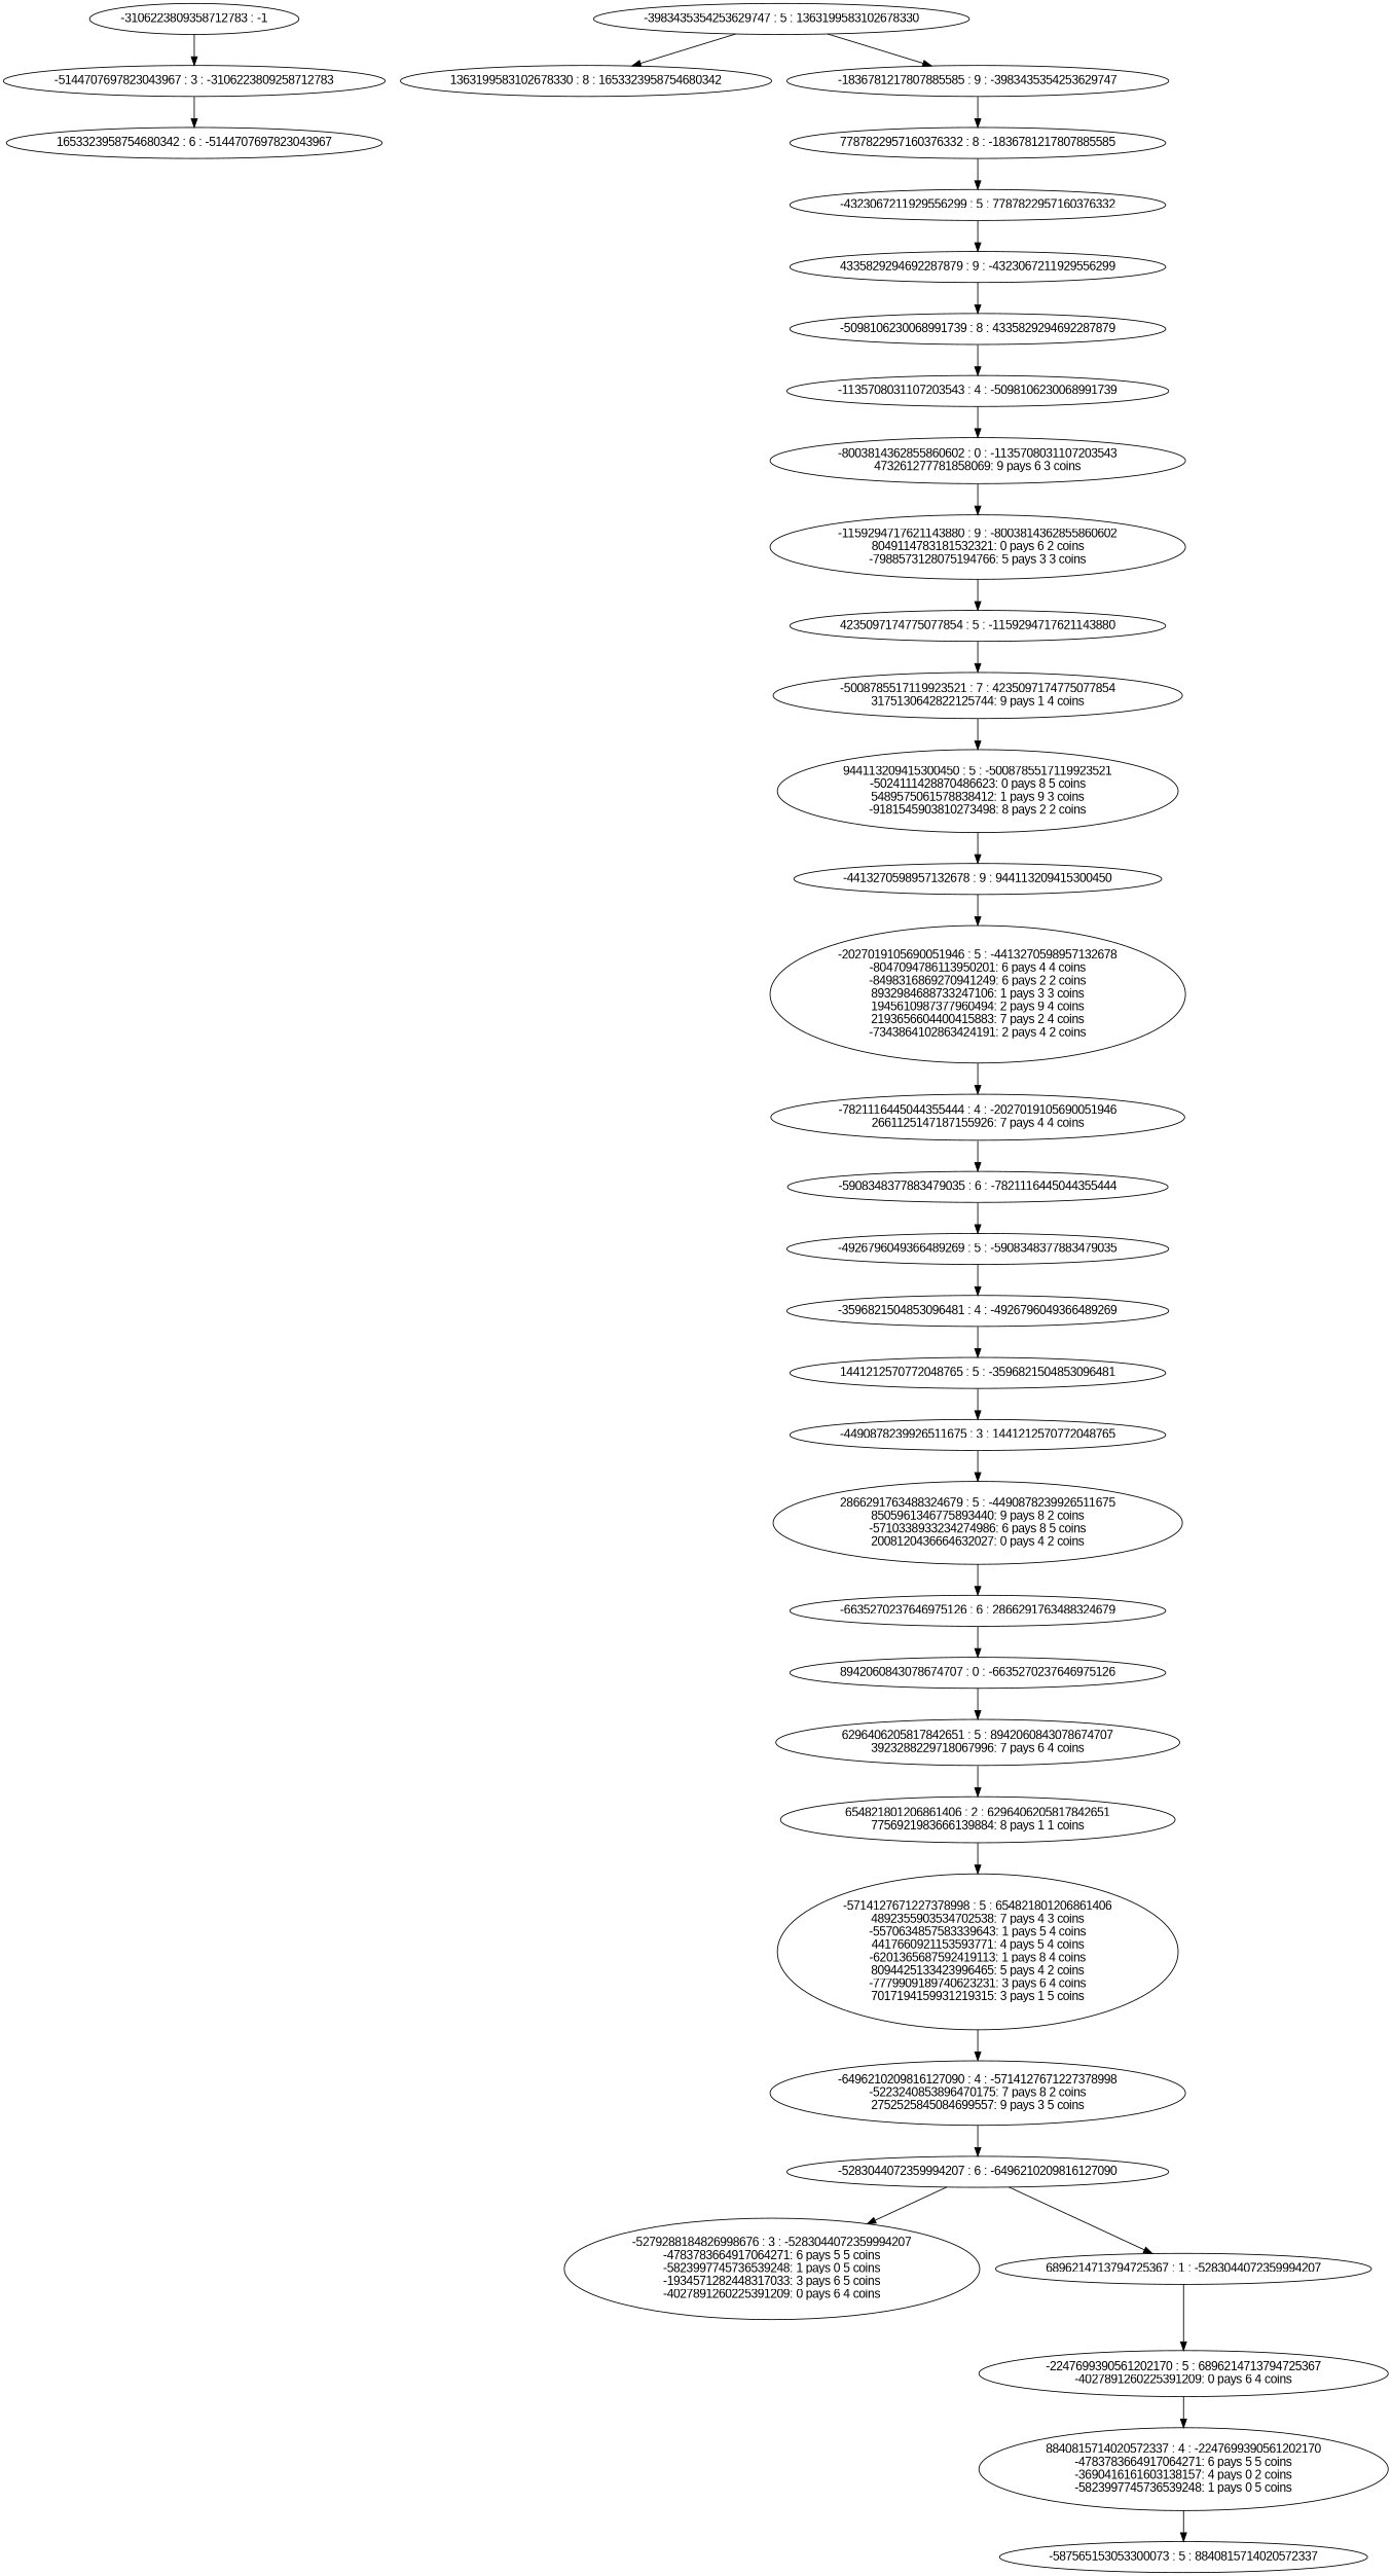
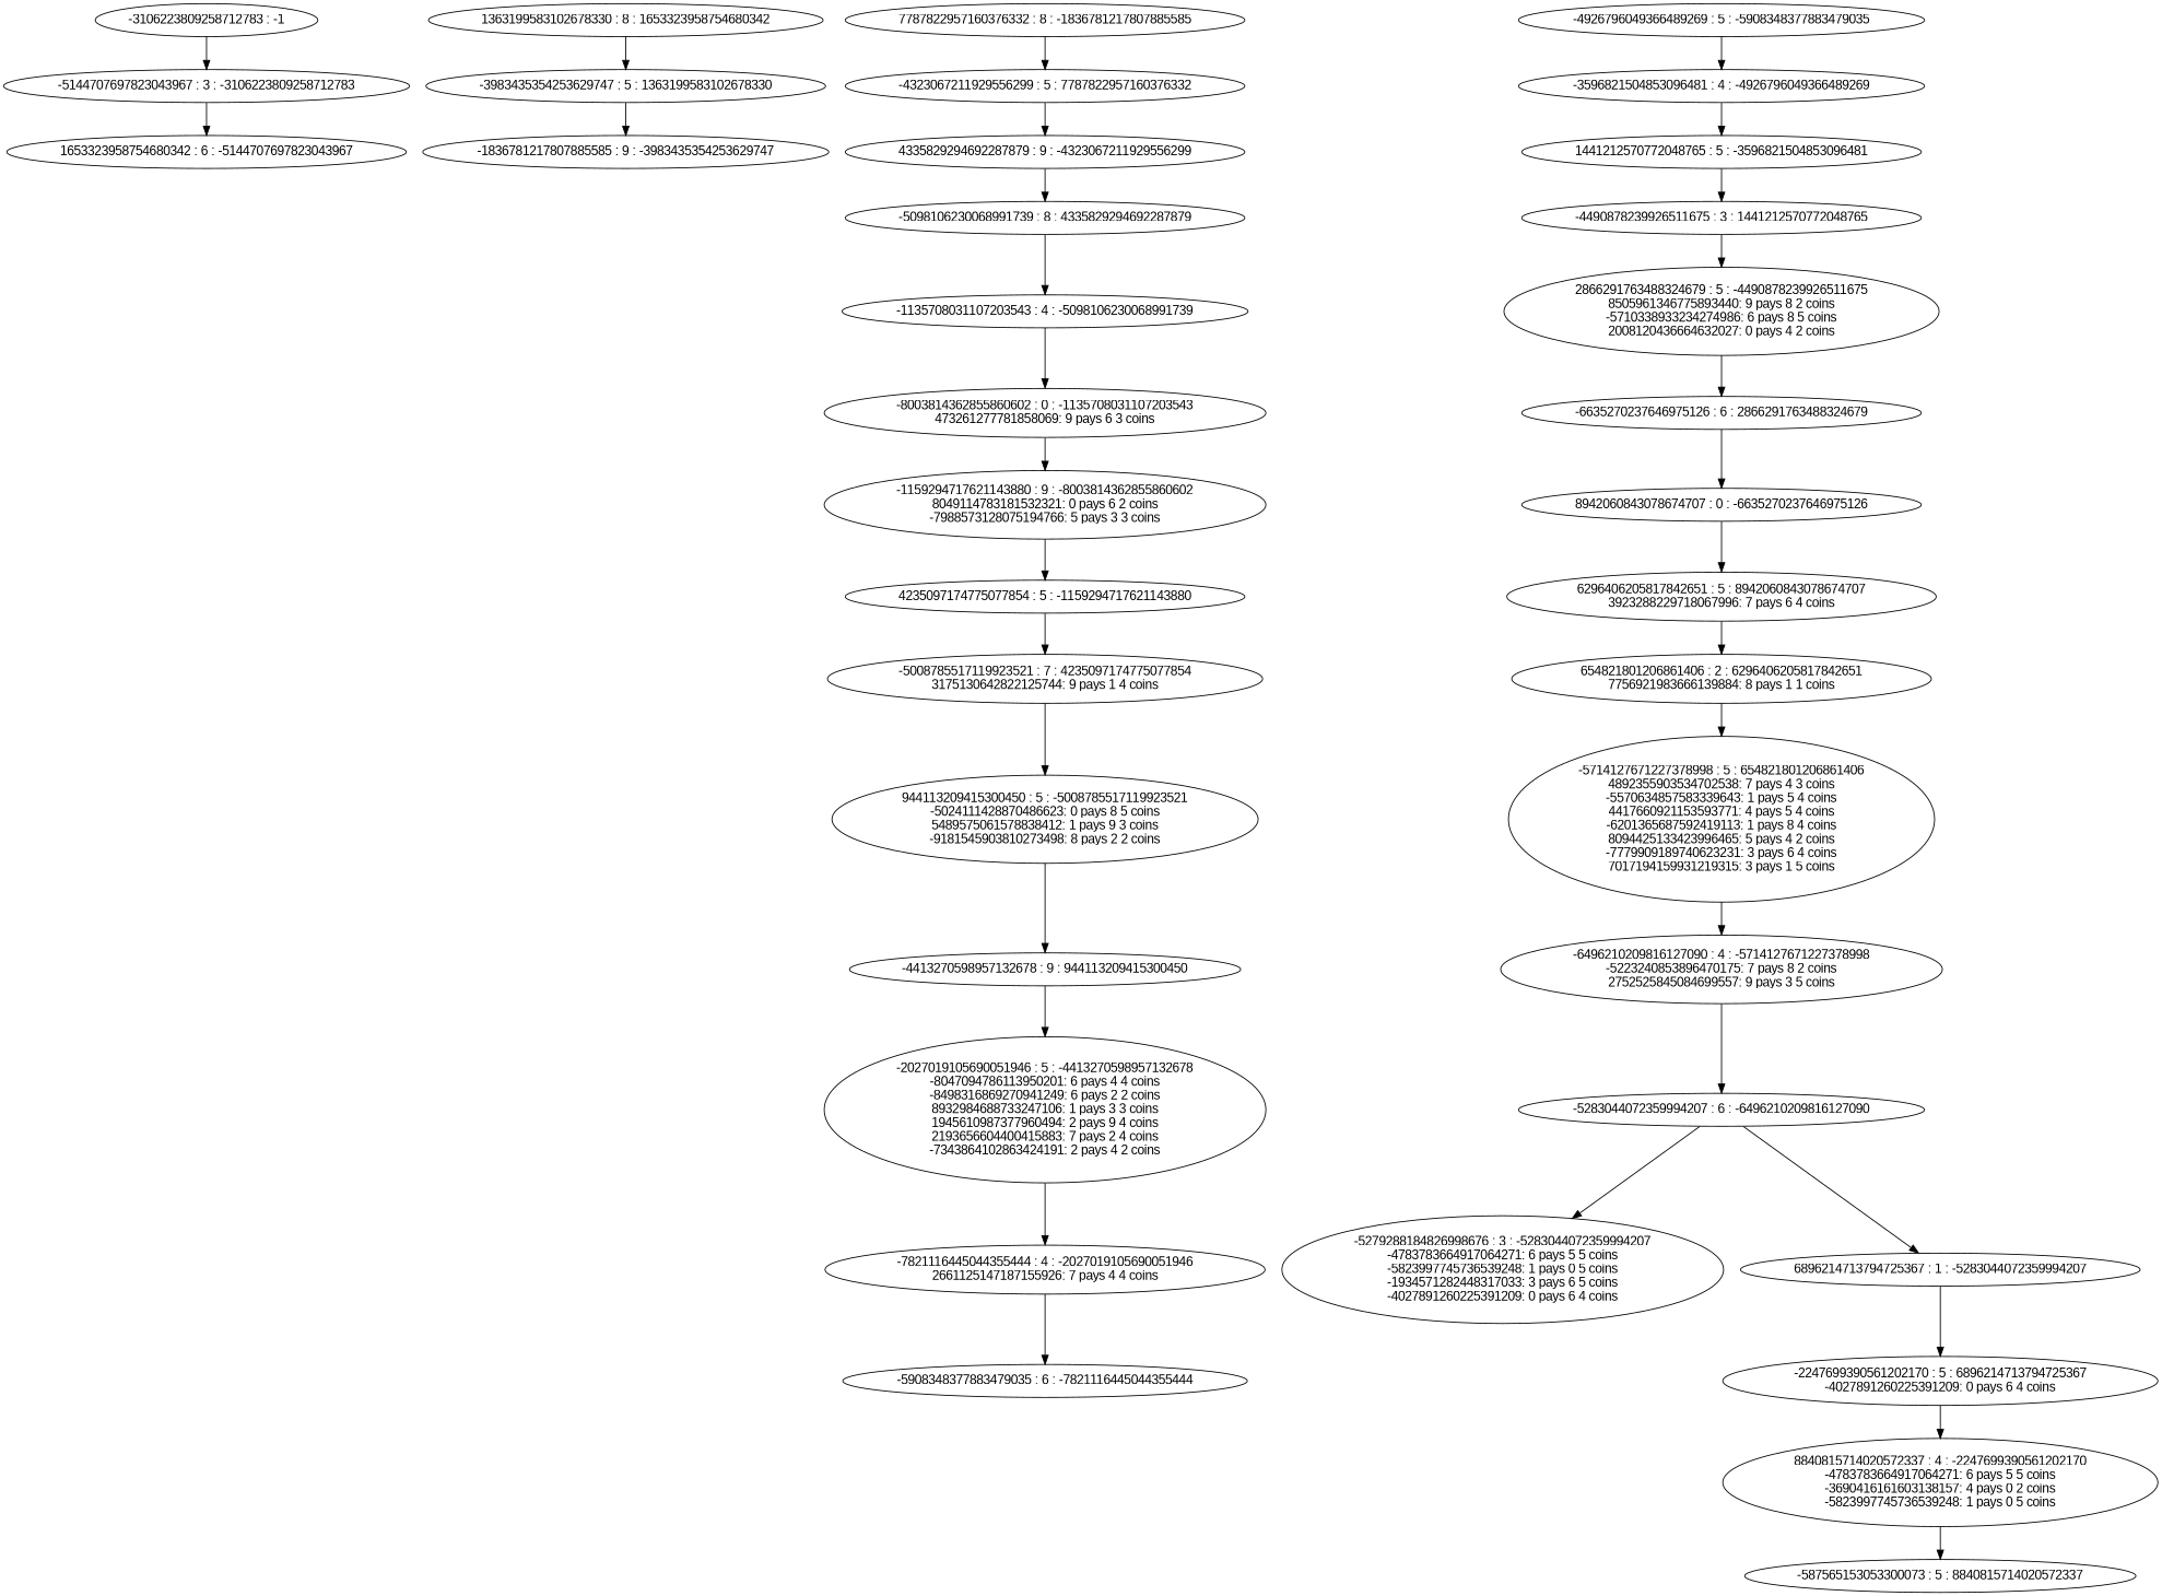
  digraph {
    fontname="Liberation Sans"
    node [fontname="Liberation Sans"]
    edge [fontname="Liberation Sans"]
-   n1 [label="-3106223809358712783 : -1"]
+   n1 [label="-3106223809258712783 : -1"]
    n2 [label="-5144707697823043967 : 3 : -3106223809258712783\n"]
    n3 [label="1653323958754680342 : 6 : -5144707697823043967\n"]
    n4 [label="1363199583102678330 : 8 : 1653323958754680342\n"]
    n5 [label="-3983435354253629747 : 5 : 1363199583102678330\n"]
    n6 [label="-1836781217807885585 : 9 : -3983435354253629747\n"]
    n7 [label="7787822957160376332 : 8 : -1836781217807885585\n"]
    n8 [label="-4323067211929556299 : 5 : 7787822957160376332\n"]
    n9 [label="4335829294692287879 : 9 : -4323067211929556299\n"]
    n10 [label="-5098106230068991739 : 8 : 4335829294692287879\n"]
    n11 [label="-1135708031107203543 : 4 : -5098106230068991739\n"]
    n12 [label="-8003814362855860602 : 0 : -1135708031107203543\n473261277781858069: 9 pays 6 3 coins\n"]
    n13 [label="-1159294717621143880 : 9 : -8003814362855860602\n8049114783181532321: 0 pays 6 2 coins\n-7988573128075194766: 5 pays 3 3 coins\n"]
    n14 [label="4235097174775077854 : 5 : -1159294717621143880\n"]
    n15 [label="-5008785517119923521 : 7 : 4235097174775077854\n3175130642822125744: 9 pays 1 4 coins\n"]
    n16 [label="944113209415300450 : 5 : -5008785517119923521\n-5024111428870486623: 0 pays 8 5 coins\n5489575061578838412: 1 pays 9 3 coins\n-9181545903810273498: 8 pays 2 2 coins\n"]
    n17 [label="-4413270598957132678 : 9 : 944113209415300450\n"]
    n18 [label="-2027019105690051946 : 5 : -4413270598957132678\n-8047094786113950201: 6 pays 4 4 coins\n-8498316869270941249: 6 pays 2 2 coins\n8932984688733247106: 1 pays 3 3 coins\n1945610987377960494: 2 pays 9 4 coins\n2193656604400415883: 7 pays 2 4 coins\n-7343864102863424191: 2 pays 4 2 coins\n"]
    n19 [label="-7821116445044355444 : 4 : -2027019105690051946\n2661125147187155926: 7 pays 4 4 coins\n"]
    n20 [label="-5908348377883479035 : 6 : -7821116445044355444\n"]
    n21 [label="-4926796049366489269 : 5 : -5908348377883479035\n"]
    n22 [label="-3596821504853096481 : 4 : -4926796049366489269\n"]
    n23 [label="1441212570772048765 : 5 : -3596821504853096481\n"]
    n24 [label="-4490878239926511675 : 3 : 1441212570772048765\n"]
    n25 [label="2866291763488324679 : 5 : -4490878239926511675\n8505961346775893440: 9 pays 8 2 coins\n-5710338933234274986: 6 pays 8 5 coins\n2008120436664632027: 0 pays 4 2 coins\n"]
    n26 [label="-6635270237646975126 : 6 : 2866291763488324679\n"]
    n27 [label="8942060843078674707 : 0 : -6635270237646975126\n"]
    n28 [label="6296406205817842651 : 5 : 8942060843078674707\n3923288229718067996: 7 pays 6 4 coins\n"]
    n29 [label="654821801206861406 : 2 : 6296406205817842651\n7756921983666139884: 8 pays 1 1 coins\n"]
    n30 [label="-5714127671227378998 : 5 : 654821801206861406\n4892355903534702538: 7 pays 4 3 coins\n-5570634857583339643: 1 pays 5 4 coins\n4417660921153593771: 4 pays 5 4 coins\n-6201365687592419113: 1 pays 8 4 coins\n8094425133423996465: 5 pays 4 2 coins\n-7779909189740623231: 3 pays 6 4 coins\n7017194159931219315: 3 pays 1 5 coins\n"]
    n31 [label="-6496210209816127090 : 4 : -5714127671227378998\n-5223240853896470175: 7 pays 8 2 coins\n2752525845084699557: 9 pays 3 5 coins\n"]
    n32 [label="-5283044072359994207 : 6 : -6496210209816127090\n"]
    n33 [label="-5279288184826998676 : 3 : -5283044072359994207\n-4783783664917064271: 6 pays 5 5 coins\n-5823997745736539248: 1 pays 0 5 coins\n-1934571282448317033: 3 pays 6 5 coins\n-4027891260225391209: 0 pays 6 4 coins\n"]
    n34 [label="6896214713794725367 : 1 : -5283044072359994207\n"]
    n35 [label="-2247699390561202170 : 5 : 6896214713794725367\n-4027891260225391209: 0 pays 6 4 coins\n"]
    n36 [label="8840815714020572337 : 4 : -2247699390561202170\n-4783783664917064271: 6 pays 5 5 coins\n-3690416161603138157: 4 pays 0 2 coins\n-5823997745736539248: 1 pays 0 5 coins\n"]
    n37 [label="-587565153053300073 : 5 : 8840815714020572337\n"]
    n1 -> n2
    n2 -> n3
-   n5 -> n4
+   n4 -> n5
    n5 -> n6
-   n6 -> n7
    n7 -> n8
    n8 -> n9
    n9 -> n10
    n10 -> n11
    n11 -> n12
    n12 -> n13
    n13 -> n14
    n14 -> n15
    n15 -> n16
    n16 -> n17
    n17 -> n18
    n18 -> n19
    n19 -> n20
-   n20 -> n21
    n21 -> n22
    n22 -> n23
    n23 -> n24
    n24 -> n25
    n25 -> n26
    n26 -> n27
    n27 -> n28
    n28 -> n29
    n29 -> n30
    n30 -> n31
    n31 -> n32
    n32 -> n33
    n32 -> n34
    n34 -> n35
    n35 -> n36
    n36 -> n37
  }
